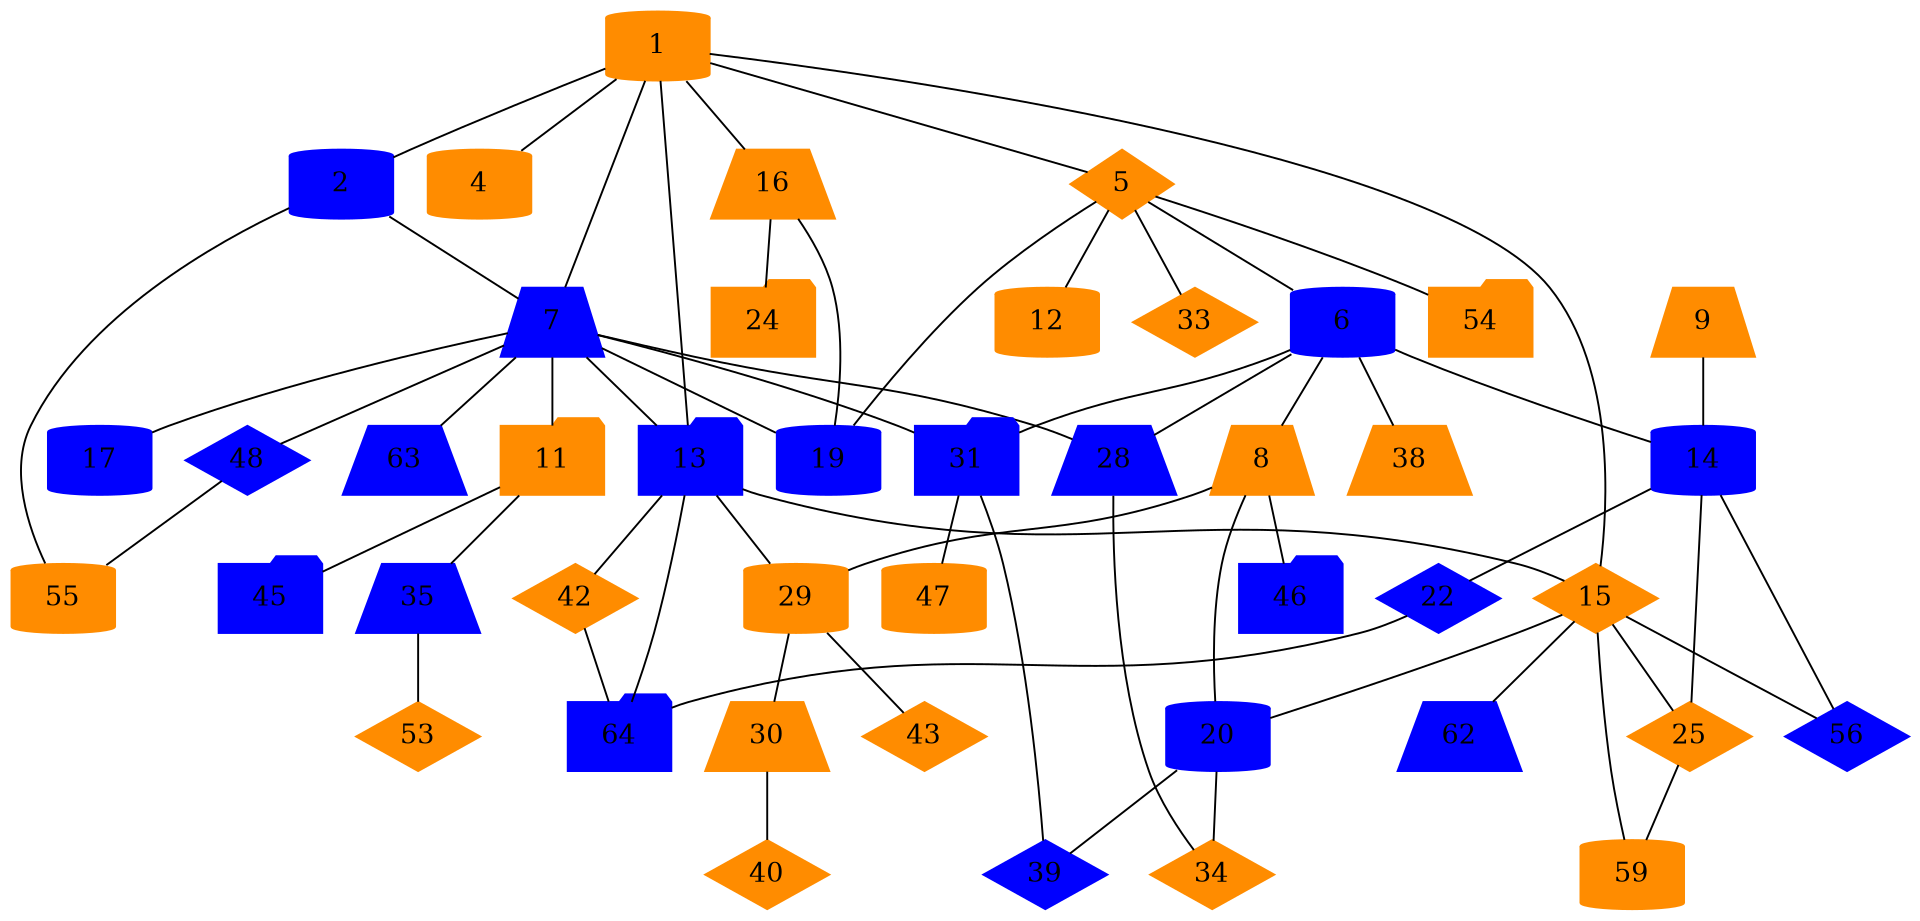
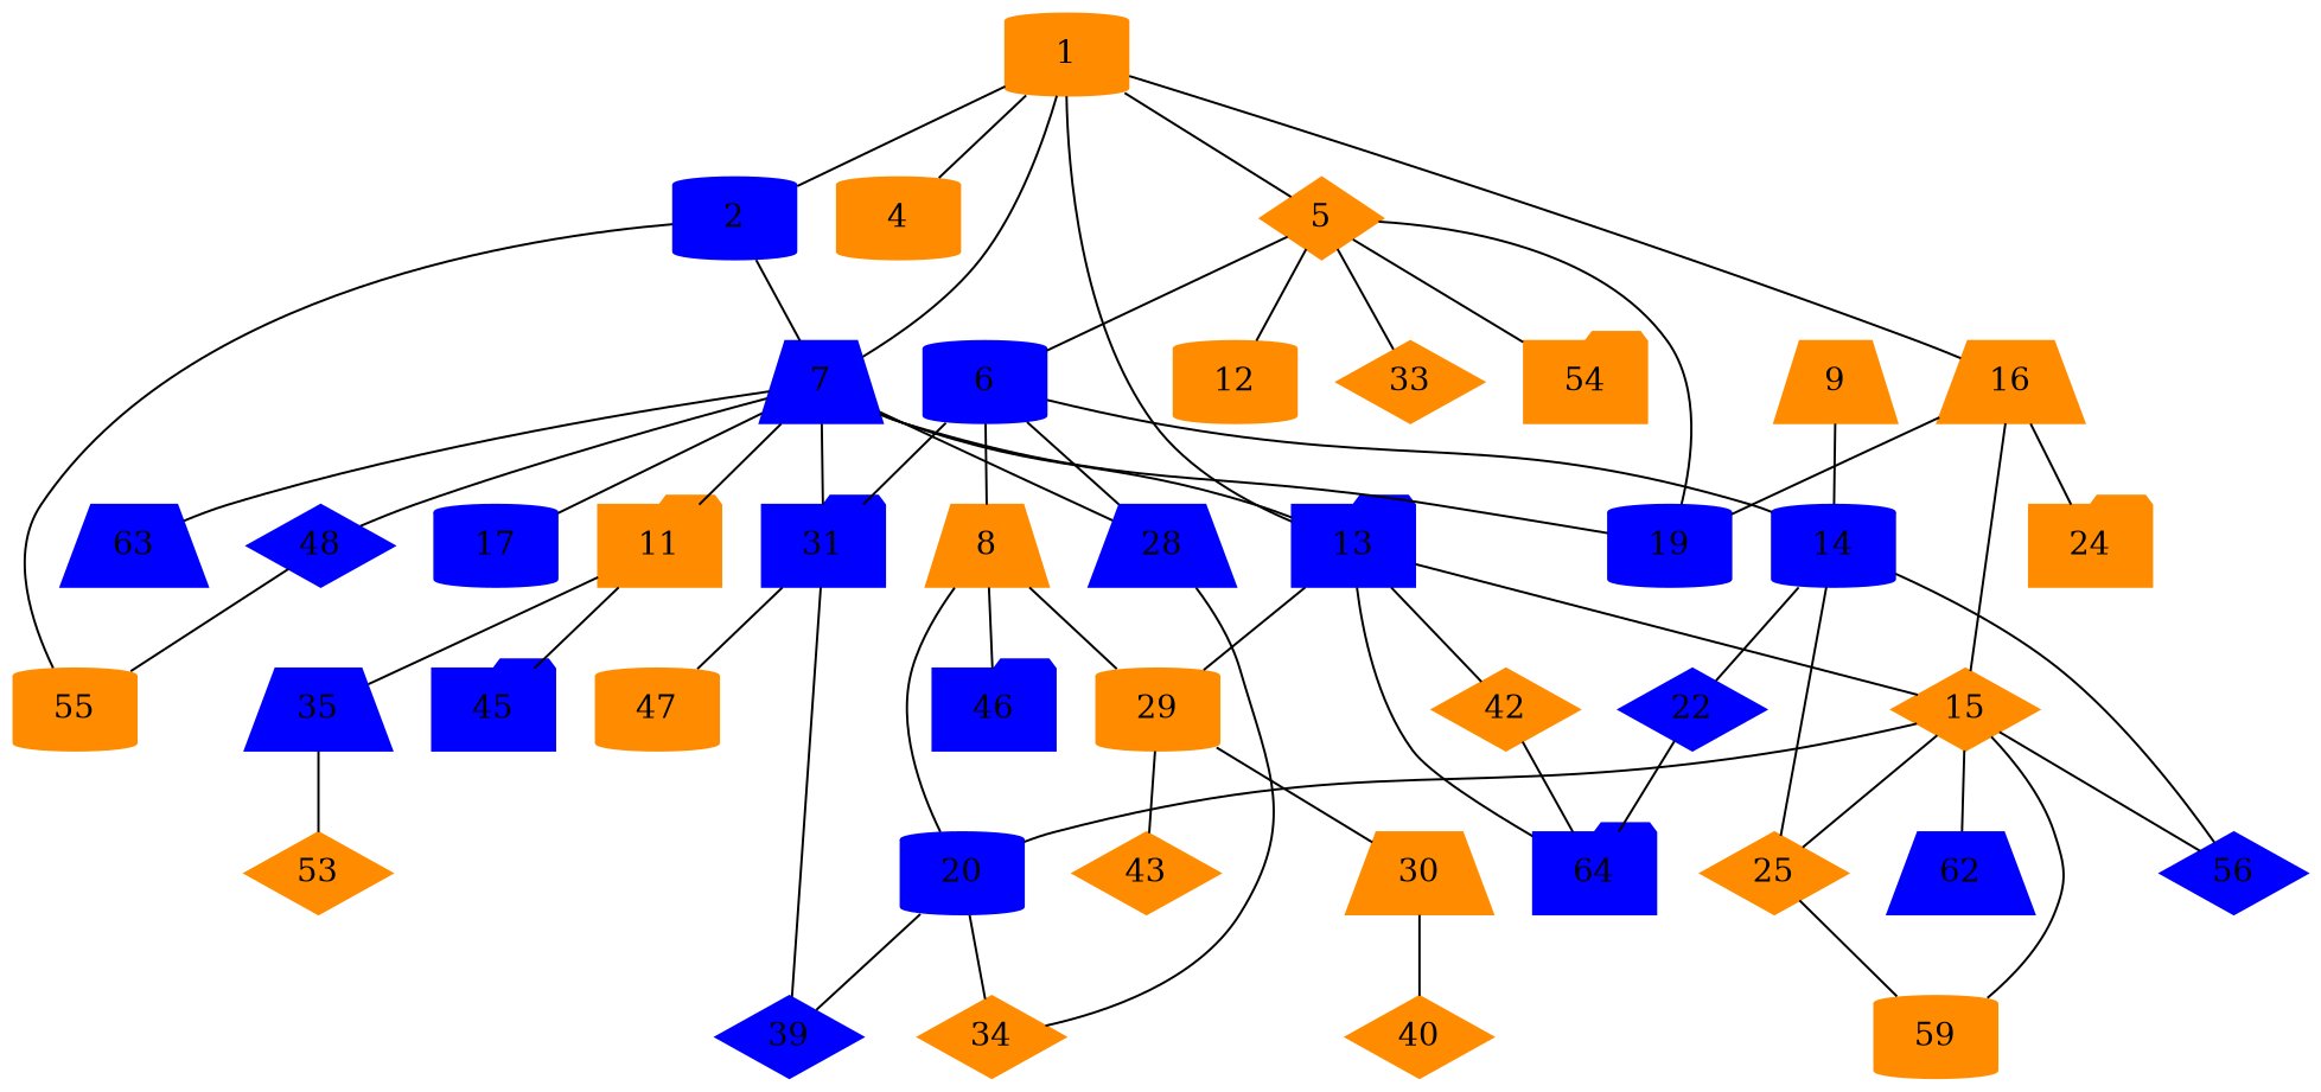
  graph {
    fontname="DejaVu Serif"
    node [color=darkorange fontname="DejaVu Serif" shape=cylinder style=filled]
    edge [fontname="DejaVu Serif"]
    1 [super="+3"]
    2 [color=blue]
    4
    5 [shape=diamond super="+36"]
    7 [color=blue shape=trapezium super="+10"]
    13 [color=blue shape=folder super="+49"]
    15 [shape=diamond super="+26"]
    16 [shape=trapezium super="+27"]
    55 [super="+61"]
    6 [color=blue super="+65"]
    12
    19 [color=blue super="+23"]
    33 [shape=diamond]
    54 [shape=folder]
    28 [color=blue shape=trapezium super="+60"]
    31 [color=blue shape=folder super="+37"]
    11 [shape=folder]
    17 [color=blue]
    48 [color=blue shape=diamond]
    63 [color=blue shape=trapezium]
    29 [super="+50"]
    n22 [label=42 shape=diamond]
    64 [color=blue shape=folder]
    20 [color=blue super="+21"]
    25 [shape=diamond super="+41"]
    56 [color=blue shape=diamond super="+58"]
    59
    62 [color=blue shape=trapezium]
    24 [shape=folder super="+42"]
    8 [shape=trapezium]
    14 [color=blue super="+57"]
-   38 [shape=trapezium]
    9 [shape=trapezium]
    46 [color=blue shape=folder]
    22 [color=blue shape=diamond super="+44"]
    34 [shape=diamond]
    39 [color=blue shape=diamond]
    47
    35 [color=blue shape=trapezium super="+51"]
    45 [color=blue shape=folder]
    30 [shape=trapezium]
    43 [shape=diamond]
    53 [shape=diamond]
    40 [shape=diamond]
    1 -- 2
    1 -- 4
    1 -- 5
    1 -- 7
    1 -- 13
-   1 -- 15
+   16 -- 15
    1 -- 16
    2 -- 7
    2 -- 55
    5 -- 6
    5 -- 12
    5 -- 19
    5 -- 33
    5 -- 54
    7 -- 13 [weight=2]
    7 -- 19
    7 -- 28
    7 -- 31
    7 -- 11
    7 -- 17
    7 -- 48
    7 -- 63
    13 -- 15
    13 -- 29
    13 -- n22
    13 -- 64 [weight=2]
    15 -- 20
    15 -- 25
    15 -- 56
    15 -- 59
    15 -- 62
    16 -- 19
    16 -- 24
    6 -- 28
    6 -- 31
    6 -- 8
    6 -- 14
-   6 -- 38
    28 -- 34
    31 -- 39
    31 -- 47
    11 -- 35
    11 -- 45
    48 -- 55
    29 -- 30
    29 -- 43
    n22 -- 64
    20 -- 34
    20 -- 39
    25 -- 59
    8 -- 29
    8 -- 20
    8 -- 46
    14 -- 25
    14 -- 56
    14 -- 22
    9 -- 14
    22 -- 64
    35 -- 53
    30 -- 40
  }
